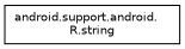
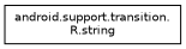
  digraph {
    rankdir=LR
-   n1 [color=black fillcolor=white fontname=Helvetica fontsize=10 height=0.2 label="android.support.android.\lR.string" shape=record style=filled width=0.4]
+   n1 [color=black fillcolor=white fontname=Helvetica fontsize=10 height=0.2 label="android.support.transition.\lR.string" shape=record style=filled width=0.4]
  }
